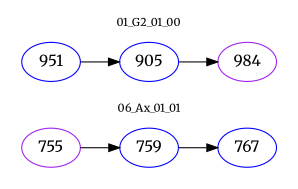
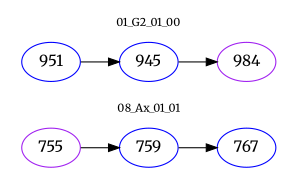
  digraph {
    fontname=Merriweather
    rankdir=LR
    node [color=blue fontname=Merriweather]
    edge [color=black fontname=Merriweather]
    n1 [color=purple label=755]
    n2 [label=759]
    n3 [label=767]
    n4 [label=951]
-   n5 [label=905]
+   n5 [label=945]
    n6 [color=purple label=984]
    subgraph cluster_1 {
      color=white
      fontsize=10
-     label="06_Ax_01_01"
+     label="08_Ax_01_01"
      n1
      n2
      n3
    }
    subgraph cluster_2 {
      color=white
      fontsize=10
      label="01_G2_01_00"
      n4
      n5
      n6
    }
    n1 -> n2
    n2 -> n3
    n4 -> n5
    n5 -> n6
  }
